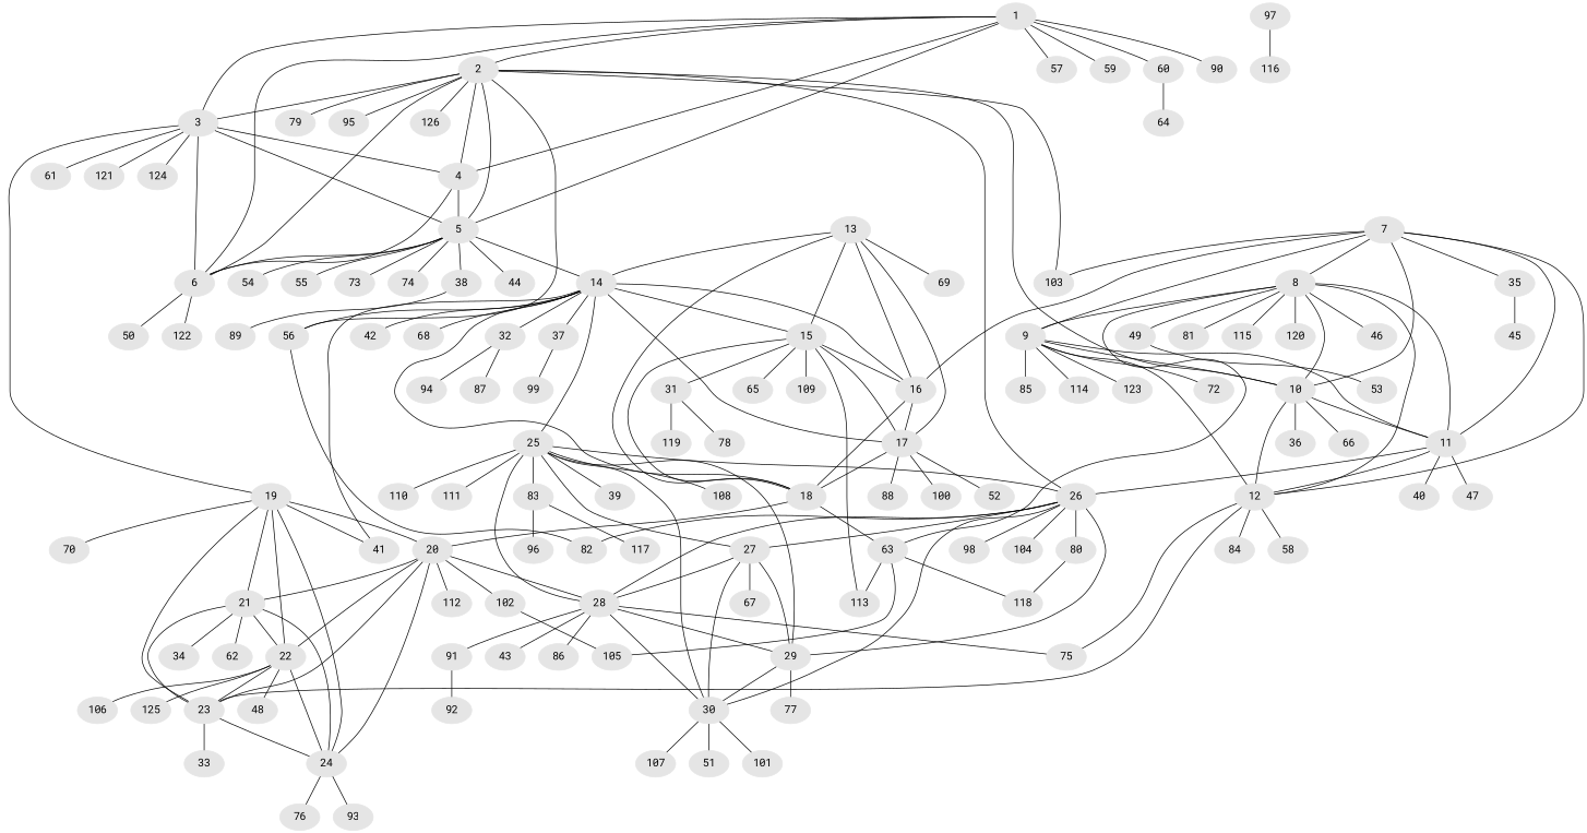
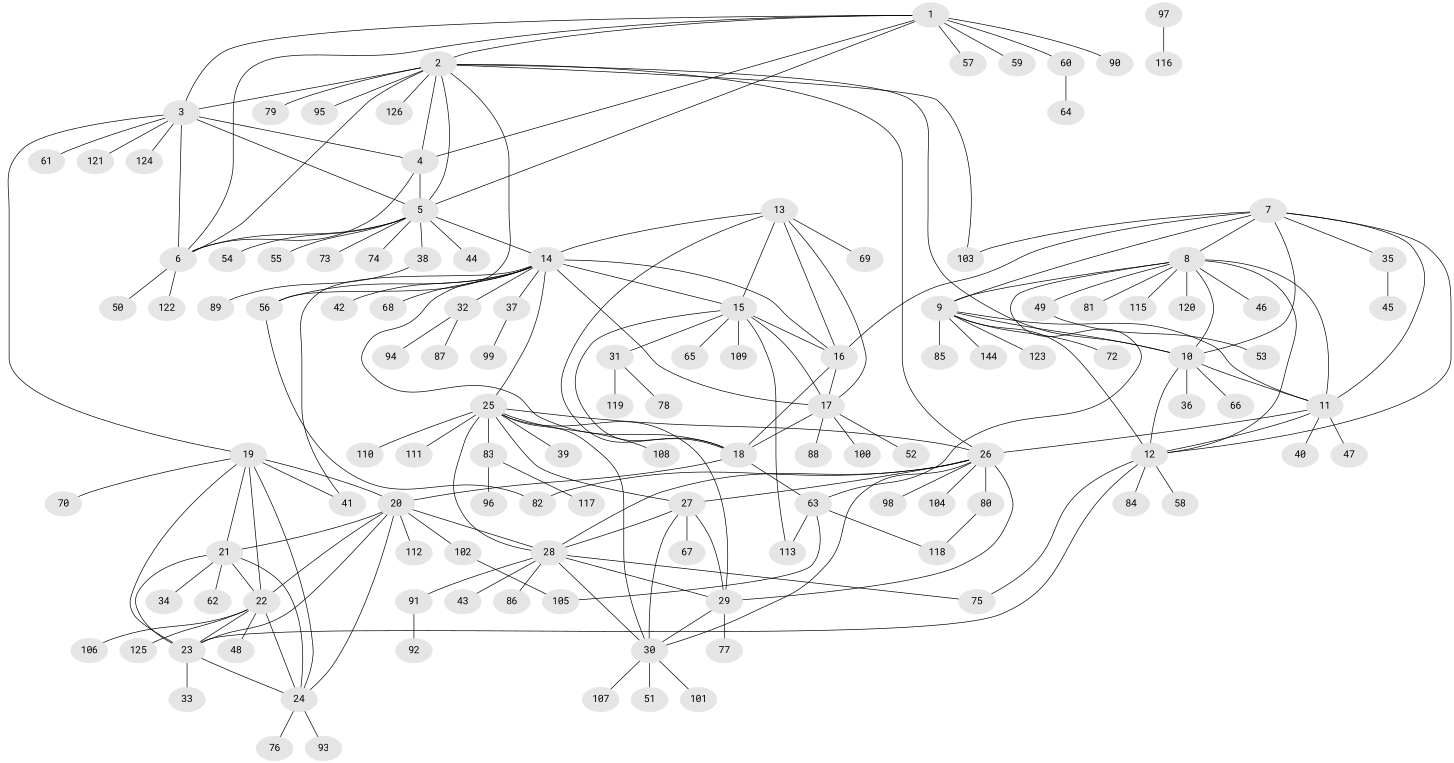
  graph {
    fontname="Roboto Mono"
    node [color=gray90 fontname="Roboto Mono" style=filled]
    edge [fontname="Roboto Mono"]
    1
    2
    3
    4
    5
    6
    57
    59
    60
    90
    10
    26
    56
    79
    95
    103
    126
    19
    61
    121
    124
    14
    38
    44
    54
    55
    73
    74
    50
    122
    64
    11
    12
    36
    66
    28
    27
    29
    30
    80
    82
    98
    104
    23
    41
    20
    21
    22
    24
    70
    16
    15
    17
    18
    25
    32
    37
    42
    68
    89
    97
    116
    7
    8
    9
    35
    46
    49
    63
    81
    115
    120
    72
    85
-   114
+   114 [label=144]
    123
    40
    47
    58
    75
    84
    45
    53
    113
    105
    118
    33
    13
    69
    31
    65
    109
    52
    88
    100
    39
    83
    108
    110
    111
    87
    94
    99
    78
    119
    102
    112
    34
    62
    48
    106
    125
    76
    93
    43
    86
    91
    67
    77
    51
    101
    107
    96
    117
    92
    1 -- 2
    1 -- 3
    1 -- 4
    1 -- 5
    1 -- 6
    1 -- 57
    1 -- 59
    1 -- 60
    1 -- 90
    2 -- 3
    2 -- 4
    2 -- 5
    2 -- 6
    2 -- 10
    2 -- 26
    2 -- 56
    2 -- 79
    2 -- 95
    2 -- 103
    2 -- 126
    3 -- 4
    3 -- 5
    3 -- 6
    3 -- 19
    3 -- 61
    3 -- 121
    3 -- 124
    4 -- 5
    4 -- 6
    5 -- 6
    5 -- 14
    5 -- 38
    5 -- 44
    5 -- 54
    5 -- 55
    5 -- 73
    5 -- 74
    6 -- 50
    6 -- 122
    60 -- 64
    10 -- 11
    10 -- 12
    10 -- 36
    10 -- 66
    26 -- 28
    26 -- 27
    26 -- 29
    26 -- 30
    26 -- 80
    26 -- 82
    26 -- 98
    26 -- 104
    56 -- 82
    19 -- 23
    19 -- 41
    19 -- 20
    19 -- 21
    19 -- 22
    19 -- 24
    19 -- 70
    14 -- 56
    14 -- 41
    14 -- 16
    14 -- 15
    14 -- 17
    14 -- 18
    14 -- 25
    14 -- 32
    14 -- 37
    14 -- 42
    14 -- 68
    38 -- 89
    11 -- 26
    11 -- 12
    11 -- 40
    11 -- 47
    12 -- 23
    12 -- 58
    12 -- 75
    12 -- 84
    28 -- 29
    28 -- 30
    28 -- 75
    28 -- 43
    28 -- 86
    28 -- 91
    27 -- 28
    27 -- 29
    27 -- 30
    27 -- 67
    29 -- 30
    29 -- 77
    30 -- 51
    30 -- 101
    30 -- 107
    80 -- 118
    23 -- 24
    23 -- 33
    20 -- 28
    20 -- 23
    20 -- 21
    20 -- 22
    20 -- 24
    20 -- 102
    20 -- 112
    21 -- 23
    21 -- 22
    21 -- 24
    21 -- 34
    21 -- 62
    22 -- 23
    22 -- 24
    22 -- 48
    22 -- 106
    22 -- 125
    24 -- 76
    24 -- 93
    16 -- 17
    16 -- 18
    15 -- 16
    15 -- 17
    15 -- 18
    15 -- 113
    15 -- 31
    15 -- 65
    15 -- 109
    17 -- 18
    17 -- 52
    17 -- 88
    17 -- 100
    18 -- 20
    18 -- 63
    25 -- 26
    25 -- 28
    25 -- 27
    25 -- 29
    25 -- 30
    25 -- 39
    25 -- 83
    25 -- 108
    25 -- 110
    25 -- 111
    32 -- 87
    32 -- 94
    37 -- 99
    97 -- 116
    7 -- 10
    7 -- 103
    7 -- 11
    7 -- 12
    7 -- 16
    7 -- 8
    7 -- 9
    7 -- 35
    8 -- 10
    8 -- 11
    8 -- 12
    8 -- 9
    8 -- 46
    8 -- 49
    8 -- 63
    8 -- 81
    8 -- 115
    8 -- 120
    9 -- 10
    9 -- 11
    9 -- 12
    9 -- 72
    9 -- 85
    9 -- 114
    9 -- 123
    35 -- 45
    49 -- 53
    63 -- 113
    63 -- 105
    63 -- 118
    13 -- 14
    13 -- 16
    13 -- 15
    13 -- 17
    13 -- 18
    13 -- 69
    31 -- 78
    31 -- 119
    83 -- 96
    83 -- 117
    102 -- 105
    91 -- 92
  }
